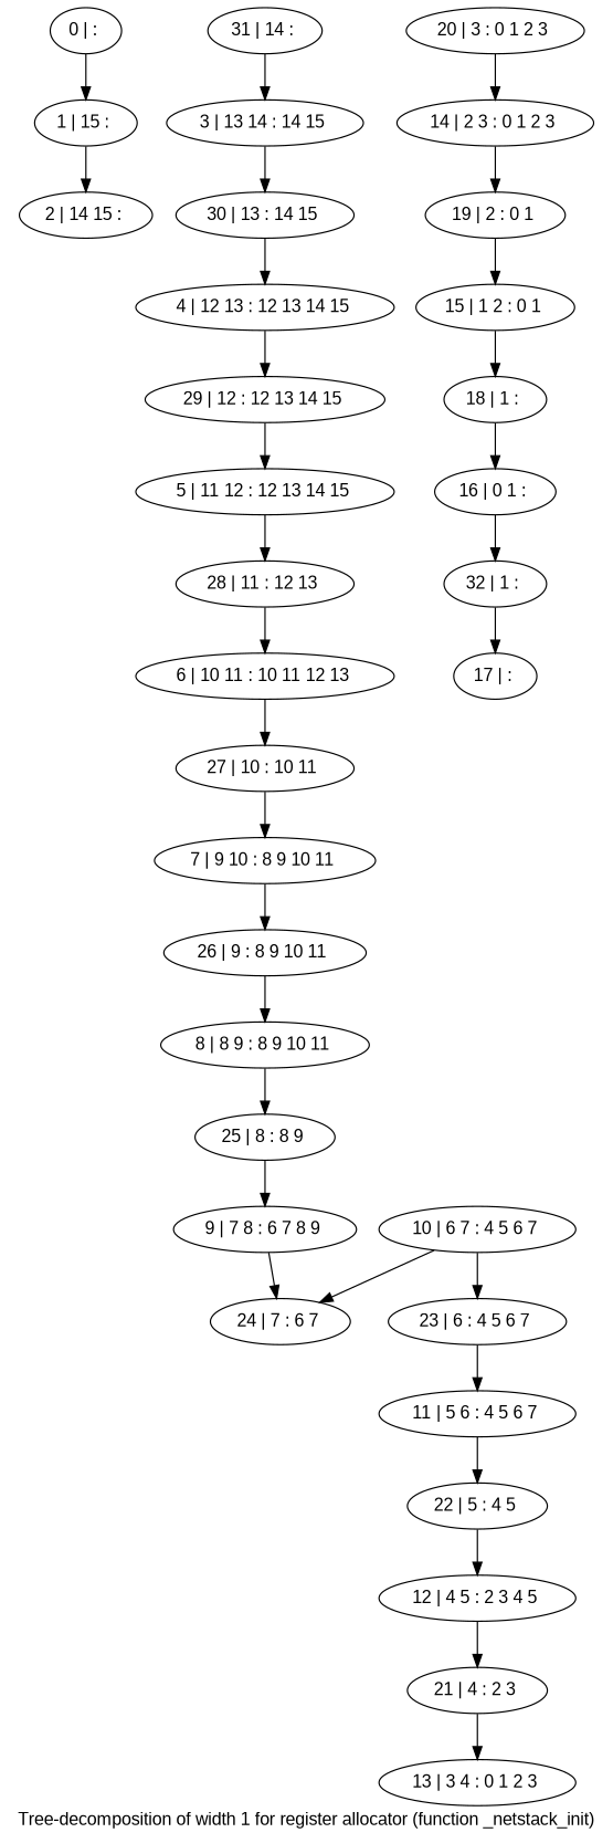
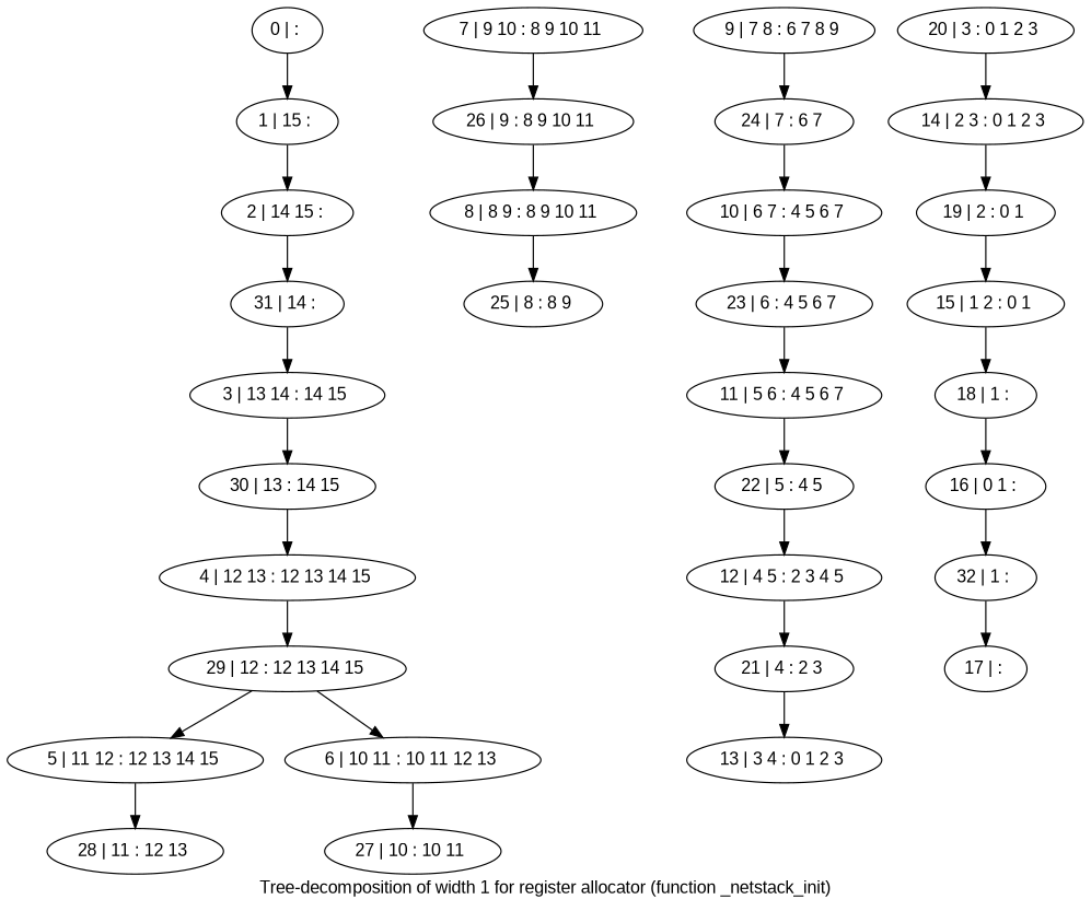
  digraph {
    fontname="Liberation Sans"
    label="Tree-decomposition of width 1 for register allocator (function _netstack_init)"
    node [fontname="Liberation Sans"]
    edge [fontname="Liberation Sans"]
    n1 [label="0 | : "]
    n2 [label="1 | 15 : "]
    n3 [label="2 | 14 15 : "]
    n4 [label="31 | 14 : "]
    n5 [label="3 | 13 14 : 14 15 "]
    n6 [label="30 | 13 : 14 15 "]
    n7 [label="4 | 12 13 : 12 13 14 15 "]
    n8 [label="29 | 12 : 12 13 14 15 "]
    n9 [label="5 | 11 12 : 12 13 14 15 "]
    n10 [label="28 | 11 : 12 13 "]
    n11 [label="6 | 10 11 : 10 11 12 13 "]
    n12 [label="27 | 10 : 10 11 "]
    n13 [label="7 | 9 10 : 8 9 10 11 "]
    n14 [label="26 | 9 : 8 9 10 11 "]
    n15 [label="8 | 8 9 : 8 9 10 11 "]
    n16 [label="25 | 8 : 8 9 "]
    n17 [label="9 | 7 8 : 6 7 8 9 "]
    n18 [label="24 | 7 : 6 7 "]
    n19 [label="10 | 6 7 : 4 5 6 7 "]
    n20 [label="23 | 6 : 4 5 6 7 "]
    n21 [label="11 | 5 6 : 4 5 6 7 "]
    n22 [label="22 | 5 : 4 5 "]
    n23 [label="12 | 4 5 : 2 3 4 5 "]
    n24 [label="21 | 4 : 2 3 "]
    n25 [label="13 | 3 4 : 0 1 2 3 "]
    n26 [label="20 | 3 : 0 1 2 3 "]
    n27 [label="14 | 2 3 : 0 1 2 3 "]
    n28 [label="19 | 2 : 0 1 "]
    n29 [label="15 | 1 2 : 0 1 "]
    n30 [label="18 | 1 : "]
    n31 [label="16 | 0 1 : "]
    n32 [label="32 | 1 : "]
    n33 [label="17 | : "]
    n1 -> n2
    n2 -> n3
+   n3 -> n4
    n4 -> n5
    n5 -> n6
    n6 -> n7
    n7 -> n8
    n8 -> n9
    n9 -> n10
-   n10 -> n11
+   n8 -> n11
    n11 -> n12
-   n12 -> n13
    n13 -> n14
    n14 -> n15
    n15 -> n16
-   n16 -> n17
    n17 -> n18
-   n19 -> n18
+   n18 -> n19
    n19 -> n20
    n20 -> n21
    n21 -> n22
    n22 -> n23
    n23 -> n24
    n24 -> n25
    n26 -> n27
    n27 -> n28
    n28 -> n29
    n29 -> n30
    n30 -> n31
    n31 -> n32
    n32 -> n33
  }
